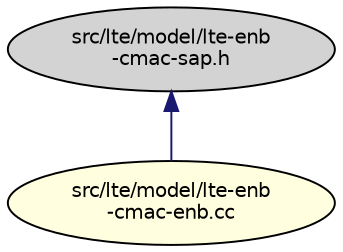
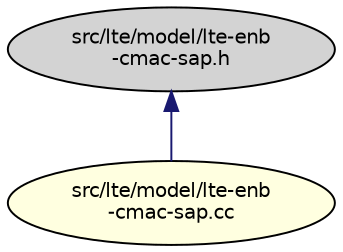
  digraph {
    node [color=black fontname=Helvetica fontsize=10 shape=ellipse style=filled]
    n1 [fillcolor=lightgrey fontcolor=black height=0.2 label="src/lte/model/lte-enb\l-cmac-sap.h" width=0.4]
-   n2 [fillcolor=lightyellow height=0.2 label="src/lte/model/lte-enb\l-cmac-enb.cc" width=0.4]
+   n2 [fillcolor=lightyellow height=0.2 label="src/lte/model/lte-enb\l-cmac-sap.cc" width=0.4]
    n1 -> n2 [color=midnightblue dir=back fontname=Helvetica fontsize=10 labelfontname=Helvetica labelfontsize=10 style=solid]
  }
